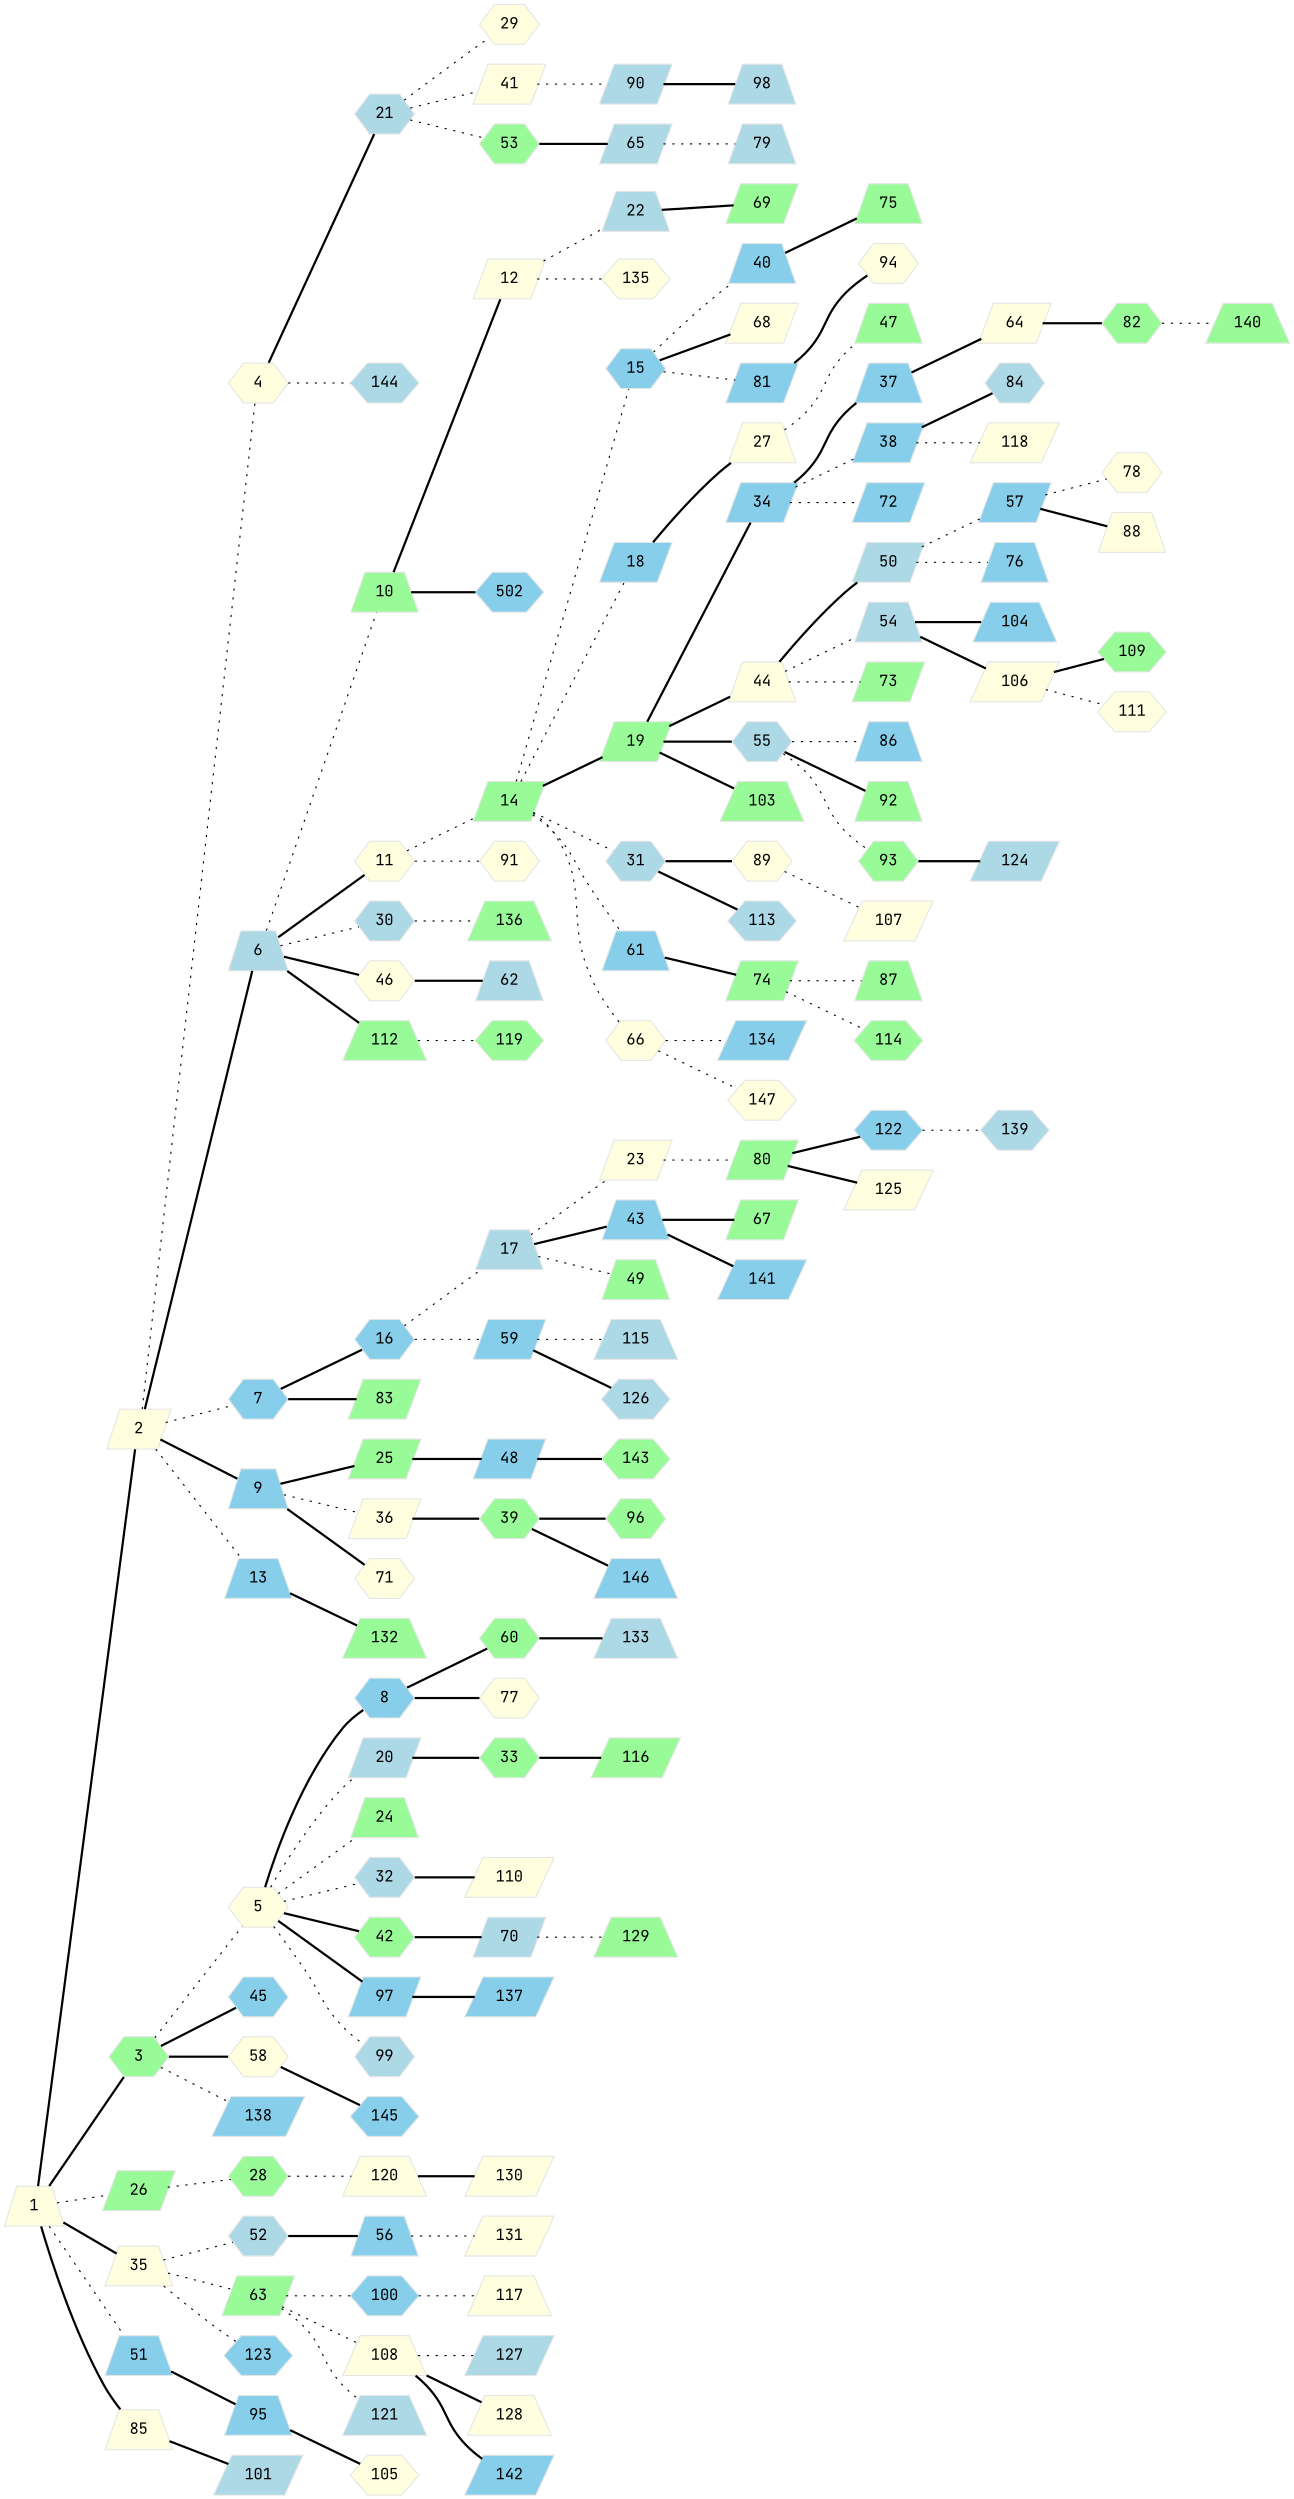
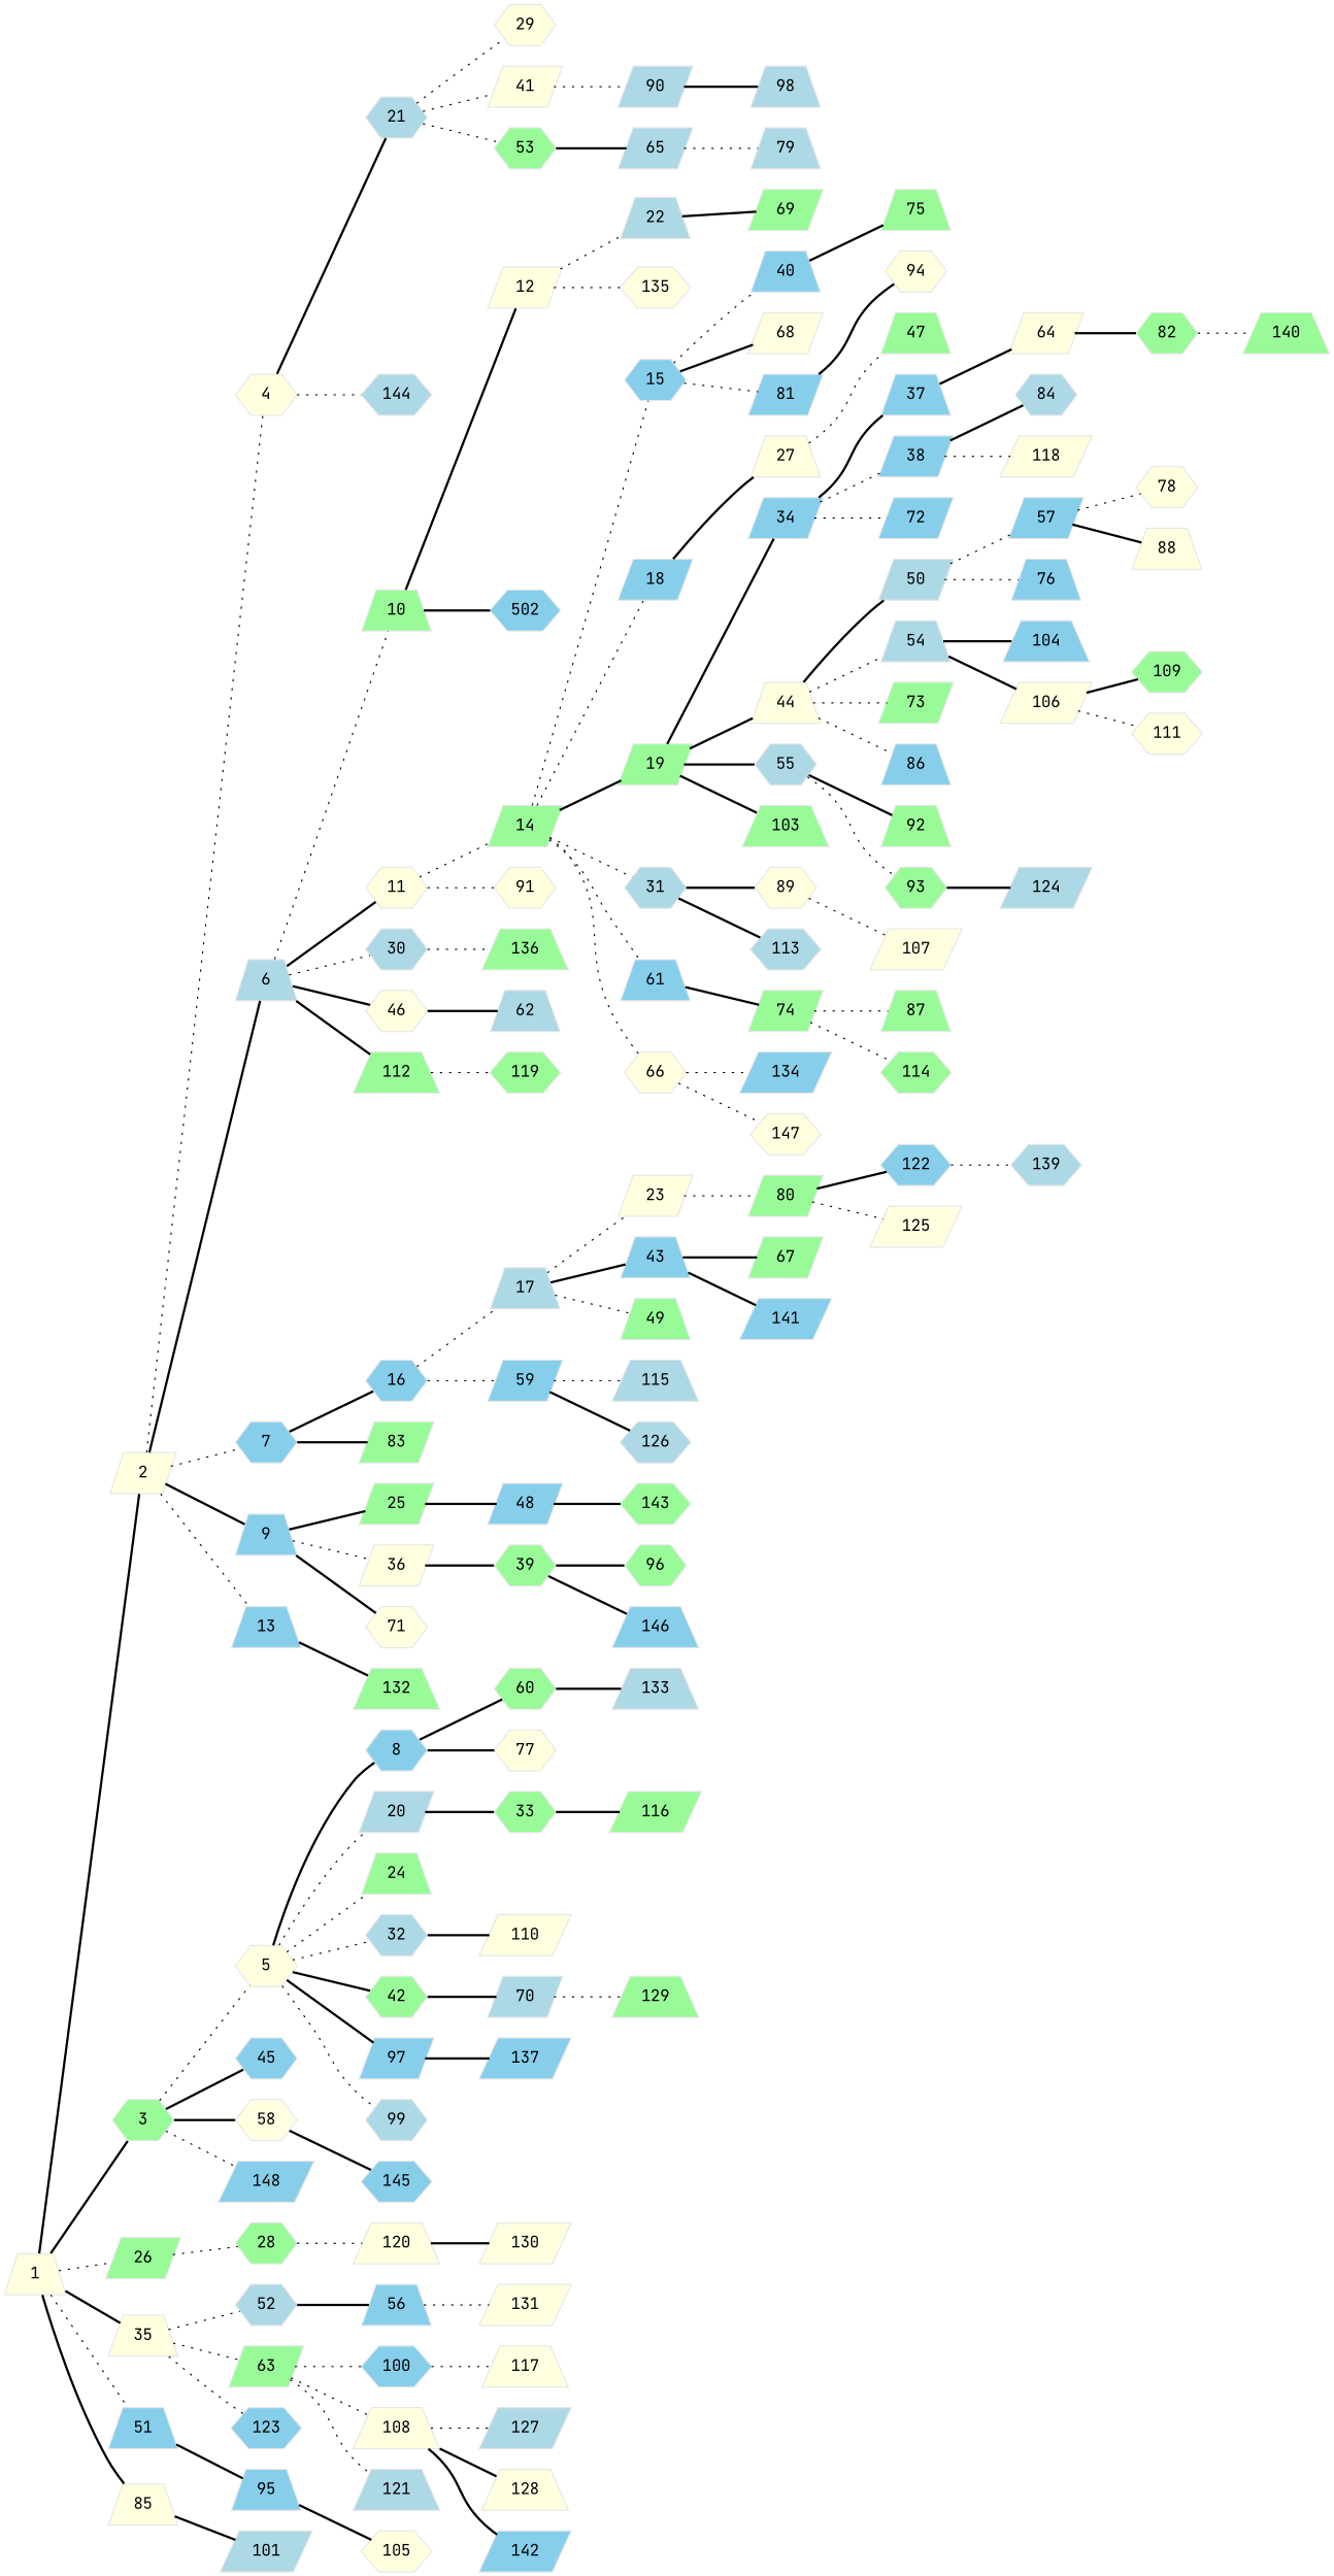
  graph {
    fontname="JetBrains Mono"
    rankdir=LR
    node [color=gray90 fillcolor=lightyellow fontname="JetBrains Mono" shape=hexagon style=filled]
    edge [fontname="JetBrains Mono" style=bold]
    1 [shape=trapezium]
    2 [shape=parallelogram]
    3 [fillcolor=palegreen]
    26 [fillcolor=palegreen shape=parallelogram]
    35 [shape=trapezium]
    51 [fillcolor=skyblue shape=trapezium]
    85 [shape=trapezium]
    4
    6 [fillcolor=lightblue shape=trapezium]
    7 [fillcolor=skyblue]
    9 [fillcolor=skyblue shape=trapezium]
    13 [fillcolor=skyblue shape=trapezium]
    5
    45 [fillcolor=skyblue]
    58
-   138 [fillcolor=skyblue shape=parallelogram]
+   138 [fillcolor=skyblue shape=parallelogram label=148]
    28 [fillcolor=palegreen]
    52 [fillcolor=lightblue]
    63 [fillcolor=palegreen shape=parallelogram]
    123 [fillcolor=skyblue]
    95 [fillcolor=skyblue shape=trapezium]
    101 [fillcolor=lightblue shape=parallelogram]
    21 [fillcolor=lightblue]
    144 [fillcolor=lightblue]
    10 [fillcolor=palegreen shape=trapezium]
    11
    30 [fillcolor=lightblue]
    46
    112 [fillcolor=palegreen shape=trapezium]
    16 [fillcolor=skyblue]
    83 [fillcolor=palegreen shape=parallelogram]
    25 [fillcolor=palegreen shape=parallelogram]
    36 [shape=parallelogram]
    71
    132 [fillcolor=palegreen shape=trapezium]
    8 [fillcolor=skyblue]
    20 [fillcolor=lightblue shape=parallelogram]
    24 [fillcolor=palegreen shape=trapezium]
    32 [fillcolor=lightblue]
    42 [fillcolor=palegreen]
    97 [fillcolor=skyblue shape=parallelogram]
    99 [fillcolor=lightblue]
    145 [fillcolor=skyblue]
    29
    41 [shape=parallelogram]
    53 [fillcolor=palegreen]
    60 [fillcolor=palegreen]
    77
    33 [fillcolor=palegreen]
    110 [shape=parallelogram]
    70 [fillcolor=lightblue shape=parallelogram]
    137 [fillcolor=skyblue shape=parallelogram]
    12 [shape=parallelogram]
    n54 [fillcolor=skyblue label=502]
    14 [fillcolor=palegreen shape=parallelogram]
    91
    136 [fillcolor=palegreen shape=trapezium]
    62 [fillcolor=lightblue shape=trapezium]
    119 [fillcolor=palegreen]
    17 [fillcolor=lightblue shape=trapezium]
    59 [fillcolor=skyblue shape=parallelogram]
    133 [fillcolor=lightblue shape=trapezium]
    48 [fillcolor=skyblue shape=parallelogram]
    39 [fillcolor=palegreen]
    22 [fillcolor=lightblue shape=trapezium]
    135
    15 [fillcolor=skyblue]
    18 [fillcolor=skyblue shape=parallelogram]
    19 [fillcolor=palegreen shape=parallelogram]
    31 [fillcolor=lightblue]
    61 [fillcolor=skyblue shape=trapezium]
    66
    69 [fillcolor=palegreen shape=parallelogram]
    40 [fillcolor=skyblue shape=trapezium]
    68 [shape=parallelogram]
    81 [fillcolor=skyblue shape=parallelogram]
    27 [shape=trapezium]
    34 [fillcolor=skyblue shape=parallelogram]
    44 [shape=trapezium]
    55 [fillcolor=lightblue]
    103 [fillcolor=palegreen shape=trapezium]
    89
    113 [fillcolor=lightblue]
    74 [fillcolor=palegreen shape=parallelogram]
    134 [fillcolor=skyblue shape=parallelogram]
    147
    75 [fillcolor=palegreen shape=trapezium]
    94
    23 [shape=parallelogram]
    43 [fillcolor=skyblue shape=trapezium]
    49 [fillcolor=palegreen shape=trapezium]
    115 [fillcolor=lightblue shape=trapezium]
    126 [fillcolor=lightblue]
    80 [fillcolor=palegreen shape=parallelogram]
    67 [fillcolor=palegreen shape=parallelogram]
    141 [fillcolor=skyblue shape=parallelogram]
    47 [fillcolor=palegreen shape=trapezium]
    37 [fillcolor=skyblue shape=trapezium]
    38 [fillcolor=skyblue shape=parallelogram]
    72 [fillcolor=skyblue shape=parallelogram]
    50 [fillcolor=lightblue shape=parallelogram]
    54 [fillcolor=lightblue shape=trapezium]
    73 [fillcolor=palegreen shape=parallelogram]
    86 [fillcolor=skyblue shape=trapezium]
    92 [fillcolor=palegreen shape=trapezium]
    93 [fillcolor=palegreen]
    116 [fillcolor=palegreen shape=parallelogram]
    90 [fillcolor=lightblue shape=parallelogram]
    65 [fillcolor=lightblue shape=parallelogram]
    122 [fillcolor=skyblue]
    125 [shape=parallelogram]
    143 [fillcolor=palegreen]
    120 [shape=trapezium]
    130 [shape=parallelogram]
    107 [shape=parallelogram]
    64 [shape=parallelogram]
    84 [fillcolor=lightblue]
    118 [shape=parallelogram]
    56 [fillcolor=skyblue shape=trapezium]
    100 [fillcolor=skyblue]
    108 [shape=trapezium]
    121 [fillcolor=lightblue shape=trapezium]
    96 [fillcolor=palegreen]
    146 [fillcolor=skyblue shape=trapezium]
    82 [fillcolor=palegreen]
    98 [fillcolor=lightblue shape=trapezium]
    129 [fillcolor=palegreen shape=trapezium]
    57 [fillcolor=skyblue shape=parallelogram]
    76 [fillcolor=skyblue shape=trapezium]
    104 [fillcolor=skyblue shape=trapezium]
    106 [shape=parallelogram]
    78
    88 [shape=trapezium]
    105
    131 [shape=parallelogram]
    79 [fillcolor=lightblue shape=trapezium]
    109 [fillcolor=palegreen]
    111
    124 [fillcolor=lightblue shape=parallelogram]
    87 [fillcolor=palegreen shape=trapezium]
    114 [fillcolor=palegreen]
    117 [shape=trapezium]
    127 [fillcolor=lightblue shape=parallelogram]
    128 [shape=trapezium]
    142 [fillcolor=skyblue shape=parallelogram]
    140 [fillcolor=palegreen shape=trapezium]
    139 [fillcolor=lightblue]
    1 -- 2
    1 -- 3
    1 -- 26 [style=dotted]
    1 -- 35
    1 -- 51 [style=dotted]
    1 -- 85
    2 -- 4 [style=dotted]
    2 -- 6
    2 -- 7 [style=dotted]
    2 -- 9
    2 -- 13 [style=dotted]
    3 -- 5 [style=dotted]
    3 -- 45
    3 -- 58
    3 -- 138 [style=dotted]
    26 -- 28 [style=dotted]
    35 -- 52 [style=dotted]
    35 -- 63 [style=dotted]
    35 -- 123 [style=dotted]
    51 -- 95
    85 -- 101
    4 -- 21
    4 -- 144 [style=dotted]
    6 -- 10 [style=dotted]
    6 -- 11
    6 -- 30 [style=dotted]
    6 -- 46
    6 -- 112
    7 -- 16
    7 -- 83
    9 -- 25
    9 -- 36 [style=dotted]
    9 -- 71
    13 -- 132
    5 -- 8
    5 -- 20 [style=dotted]
    5 -- 24 [style=dotted]
    5 -- 32 [style=dotted]
    5 -- 42
    5 -- 97
    5 -- 99 [style=dotted]
    58 -- 145
    28 -- 120 [style=dotted]
    52 -- 56
    63 -- 100 [style=dotted]
    63 -- 108 [style=dotted]
    63 -- 121 [style=dotted]
    95 -- 105
    21 -- 29 [style=dotted]
    21 -- 41 [style=dotted]
    21 -- 53 [style=dotted]
    10 -- 12
    10 -- n54
    11 -- 14 [style=dotted]
    11 -- 91 [style=dotted]
    30 -- 136 [style=dotted]
    46 -- 62
    112 -- 119 [style=dotted]
    16 -- 17 [style=dotted]
    16 -- 59 [style=dotted]
    25 -- 48
    36 -- 39
    8 -- 60
    8 -- 77
    20 -- 33
    32 -- 110
    42 -- 70
    97 -- 137
    41 -- 90 [style=dotted]
    53 -- 65
    60 -- 133
    33 -- 116
    70 -- 129 [style=dotted]
    12 -- 22 [style=dotted]
    12 -- 135 [style=dotted]
    14 -- 15 [style=dotted]
    14 -- 18 [style=dotted]
    14 -- 19
    14 -- 31 [style=dotted]
    14 -- 61 [style=dotted]
    14 -- 66 [style=dotted]
    17 -- 23 [style=dotted]
    17 -- 43
    17 -- 49 [style=dotted]
    59 -- 115 [style=dotted]
    59 -- 126
    48 -- 143
    39 -- 96
    39 -- 146
    22 -- 69
    15 -- 40 [style=dotted]
    15 -- 68
    15 -- 81 [style=dotted]
    18 -- 27
    19 -- 34
    19 -- 44
    19 -- 55
    19 -- 103
    31 -- 89
    31 -- 113
    61 -- 74
    66 -- 134 [style=dotted]
    66 -- 147 [style=dotted]
    40 -- 75
    81 -- 94
    27 -- 47 [style=dotted]
    34 -- 37
    34 -- 38 [style=dotted]
    34 -- 72 [style=dotted]
    44 -- 50
    44 -- 54 [style=dotted]
    44 -- 73 [style=dotted]
-   55 -- 86 [style=dotted]
+   44 -- 86 [style=dotted]
    55 -- 92
    55 -- 93 [style=dotted]
    89 -- 107 [style=dotted]
    74 -- 87 [style=dotted]
    74 -- 114 [style=dotted]
    23 -- 80 [style=dotted]
    43 -- 67
    43 -- 141
    80 -- 122
-   80 -- 125
+   80 -- 125 [style=dotted]
    37 -- 64
    38 -- 84
    38 -- 118 [style=dotted]
    50 -- 57 [style=dotted]
    50 -- 76 [style=dotted]
    54 -- 104
    54 -- 106
    93 -- 124
    90 -- 98
    65 -- 79 [style=dotted]
    122 -- 139 [style=dotted]
    120 -- 130
    64 -- 82
    56 -- 131 [style=dotted]
    100 -- 117 [style=dotted]
    108 -- 127 [style=dotted]
    108 -- 128
    108 -- 142
    82 -- 140 [style=dotted]
    57 -- 78 [style=dotted]
    57 -- 88
    106 -- 109
    106 -- 111 [style=dotted]
  }
